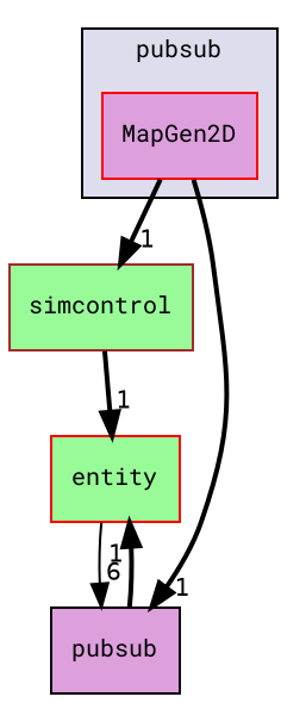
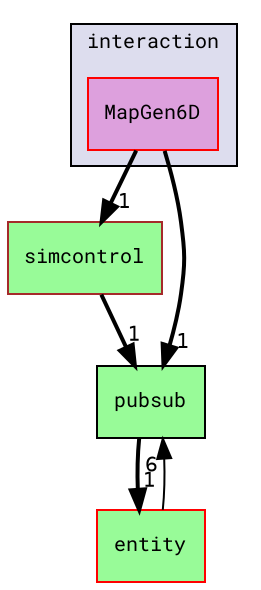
  digraph {
    compound=true
    fontname="Roboto Mono"
    node [color=red fillcolor=plum fontname="Roboto Mono" fontsize=10 shape=box style=filled]
    edge [fontname="Roboto Mono" headlabel=1 labeldistance=1.5 labelfontname=Helvetica labelfontsize=10 style=bold]
-   n1 [label=MapGen2D pencolor=black]
+   n1 [label=MapGen6D pencolor=black]
    n2 [color=brown fillcolor=palegreen label=simcontrol]
-   n3 [color=black label=pubsub]
+   n3 [color=black fillcolor=palegreen label=pubsub]
    n4 [fillcolor=palegreen label=entity]
    subgraph cluster_1 {
      bgcolor="#ddddee"
      fontsize=10
-     label=pubsub
+     label=interaction
      pencolor=black
      n1
    }
    n1 -> n2
    n1 -> n3
-   n2 -> n4
+   n2 -> n3
    n3 -> n4
    n4 -> n3 [headlabel=6 style=solid]
  }
